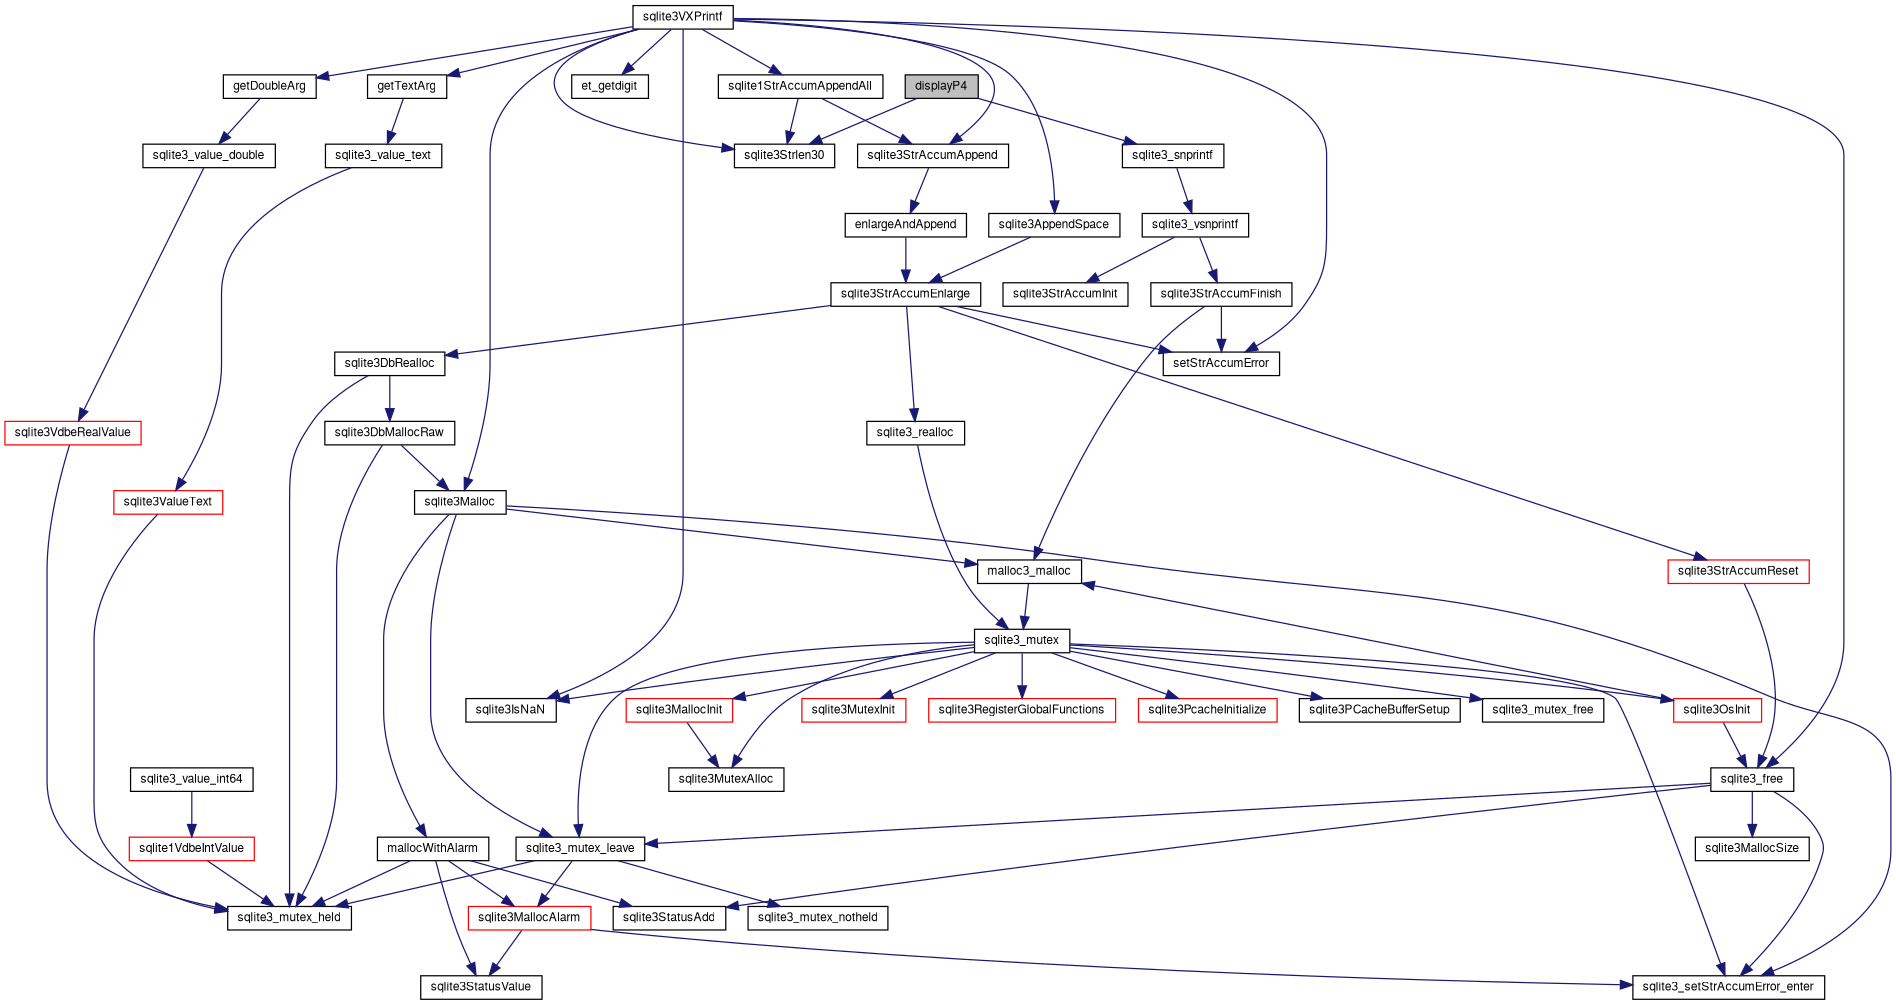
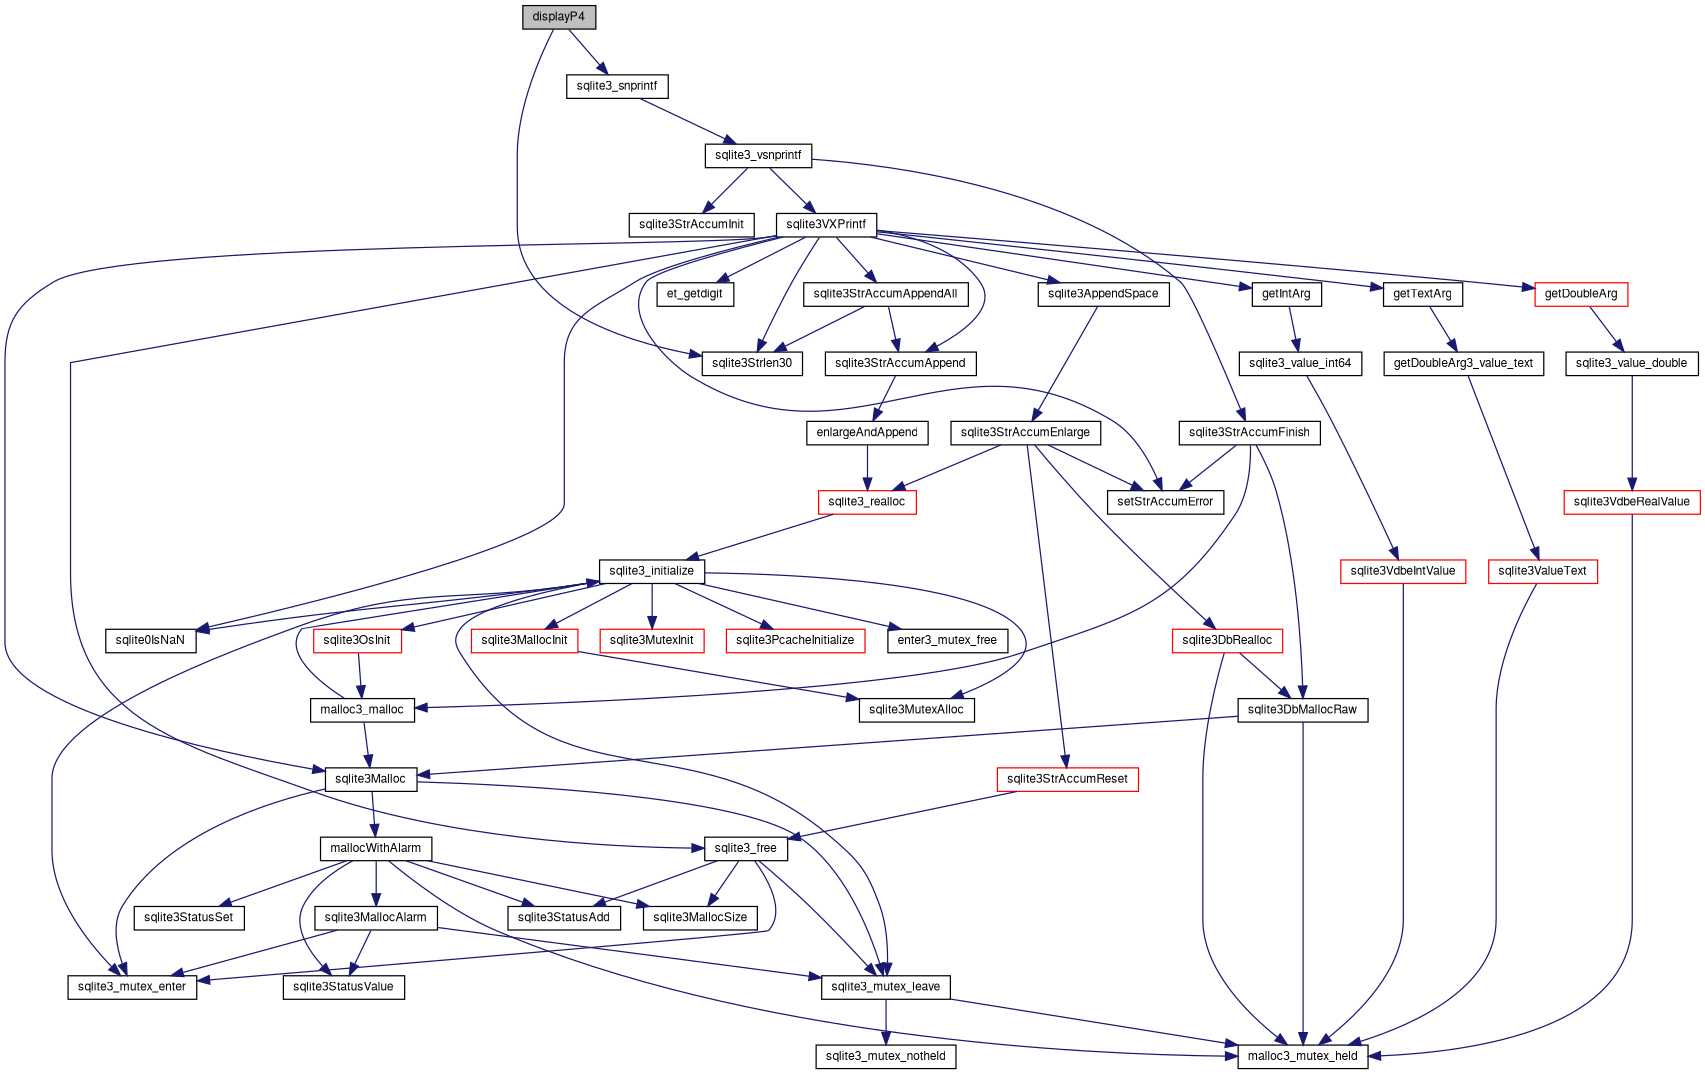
  digraph {
    rankdir=TB
    node [color=black fillcolor=white fontname=FreeSans fontsize=10 shape=record style=filled]
    edge [color=midnightblue fontname=FreeSans fontsize=10 labelfontname=FreeSans labelfontsize=10 style=solid]
    n1 [fillcolor=grey75 fontcolor=black height=0.2 label=displayP4 width=0.4]
    n2 [height=0.2 label=sqlite3_snprintf width=0.4]
    n3 [height=0.2 label=sqlite3Strlen30 width=0.4]
    n4 [height=0.2 label=sqlite3_vsnprintf width=0.4]
    n5 [height=0.2 label=sqlite3StrAccumInit width=0.4]
    n6 [height=0.2 label=sqlite3VXPrintf width=0.4]
    n7 [height=0.2 label=sqlite3StrAccumFinish width=0.4]
    n8 [height=0.2 label=sqlite3StrAccumAppend width=0.4]
    n9 [height=0.2 label=setStrAccumError width=0.4]
    n10 [height=0.2 label=sqlite3_free width=0.4]
    n11 [height=0.2 label=sqlite3Malloc width=0.4]
-   n12 [height=0.2 label=sqlite3IsNaN width=0.4]
-   n14 [height=0.2 label=getDoubleArg width=0.4]
+   n12 [height=0.2 label=sqlite0IsNaN width=0.4]
+   n13 [height=0.2 label=getIntArg width=0.4]
+   n14 [color=red height=0.2 label=getDoubleArg width=0.4]
    n15 [height=0.2 label=et_getdigit width=0.4]
    n16 [height=0.2 label=getTextArg width=0.4]
-   n17 [height=0.2 label=sqlite1StrAccumAppendAll width=0.4]
+   n17 [height=0.2 label=sqlite3StrAccumAppendAll width=0.4]
    n18 [height=0.2 label=sqlite3AppendSpace width=0.4]
    n19 [height=0.2 label=sqlite3DbMallocRaw width=0.4]
    n20 [height=0.2 label=malloc3_malloc width=0.4]
    n21 [height=0.2 label=enlargeAndAppend width=0.4]
-   n22 [height=0.2 label=sqlite3_setStrAccumError_enter width=0.4]
+   n22 [height=0.2 label=sqlite3_mutex_enter width=0.4]
    n23 [height=0.2 label=sqlite3StatusAdd width=0.4]
    n24 [height=0.2 label=sqlite3MallocSize width=0.4]
    n25 [height=0.2 label=sqlite3_mutex_leave width=0.4]
    n26 [height=0.2 label=mallocWithAlarm width=0.4]
    n27 [height=0.2 label=sqlite3_value_int64 width=0.4]
    n28 [height=0.2 label=sqlite3_value_double width=0.4]
-   n29 [height=0.2 label=sqlite3_value_text width=0.4]
+   n29 [height=0.2 label=getDoubleArg3_value_text width=0.4]
    n30 [height=0.2 label=sqlite3StrAccumEnlarge width=0.4]
    n31 [color=red height=0.2 label=sqlite3StrAccumReset width=0.4]
-   n32 [height=0.2 label=sqlite3DbRealloc width=0.4]
-   n33 [height=0.2 label=sqlite3_realloc width=0.4]
-   n34 [height=0.2 label=sqlite3_mutex_held width=0.4]
-   n35 [height=0.2 label=sqlite3_mutex width=0.4]
+   n32 [color=red height=0.2 label=sqlite3DbRealloc width=0.4]
+   n33 [color=red height=0.2 label=sqlite3_realloc width=0.4]
+   n34 [height=0.2 label=malloc3_mutex_held width=0.4]
+   n35 [height=0.2 label=sqlite3_initialize width=0.4]
    n36 [height=0.2 label=sqlite3_mutex_notheld width=0.4]
+   n37 [height=0.2 label=sqlite3StatusSet width=0.4]
    n38 [height=0.2 label=sqlite3StatusValue width=0.4]
-   n39 [color=red height=0.2 label=sqlite3MallocAlarm width=0.4]
+   n39 [height=0.2 label=sqlite3MallocAlarm width=0.4]
    n40 [color=red height=0.2 label=sqlite3MutexInit width=0.4]
    n41 [height=0.2 label=sqlite3MutexAlloc width=0.4]
    n42 [color=red height=0.2 label=sqlite3MallocInit width=0.4]
-   n43 [color=red height=0.2 label=sqlite3RegisterGlobalFunctions width=0.4]
    n44 [color=red height=0.2 label=sqlite3PcacheInitialize width=0.4]
    n45 [color=red height=0.2 label=sqlite3OsInit width=0.4]
-   n46 [height=0.2 label=sqlite3PCacheBufferSetup width=0.4]
-   n47 [height=0.2 label=sqlite3_mutex_free width=0.4]
-   n48 [color=red height=0.2 label=sqlite1VdbeIntValue width=0.4]
+   n47 [height=0.2 label=enter3_mutex_free width=0.4]
+   n48 [color=red height=0.2 label=sqlite3VdbeIntValue width=0.4]
    n49 [color=red height=0.2 label=sqlite3VdbeRealValue width=0.4]
    n50 [color=red height=0.2 label=sqlite3ValueText width=0.4]
    n1 -> n2
    n1 -> n3
    n2 -> n4
    n4 -> n5
+   n4 -> n6
    n4 -> n7
    n6 -> n3
    n6 -> n8
    n6 -> n9
    n6 -> n10
    n6 -> n11
    n6 -> n12
+   n6 -> n13
    n6 -> n14
    n6 -> n15
    n6 -> n16
    n6 -> n17
    n6 -> n18
    n7 -> n9
+   n7 -> n19
    n7 -> n20
    n8 -> n21
    n10 -> n22
    n10 -> n23
    n10 -> n24
    n10 -> n25
    n11 -> n22
    n11 -> n25
    n11 -> n26
+   n13 -> n27
    n14 -> n28
    n16 -> n29
    n17 -> n3
    n17 -> n8
    n18 -> n30
    n19 -> n11
    n19 -> n34
-   n11 -> n20
+   n20 -> n11
    n20 -> n35
-   n21 -> n30
+   n21 -> n33
    n25 -> n34
    n25 -> n36
    n26 -> n23
+   n26 -> n24
    n26 -> n34
+   n26 -> n37
    n26 -> n38
    n26 -> n39
    n27 -> n48
    n28 -> n49
    n29 -> n50
    n30 -> n9
    n30 -> n31
    n30 -> n32
    n30 -> n33
    n31 -> n10
    n32 -> n19
    n32 -> n34
    n33 -> n35
    n35 -> n12
    n35 -> n22
    n35 -> n25
    n35 -> n40
    n35 -> n41
    n35 -> n42
-   n35 -> n43
    n35 -> n44
    n35 -> n45
-   n35 -> n46
    n35 -> n47
    n39 -> n22
-   n25 -> n39
+   n39 -> n25
    n39 -> n38
    n42 -> n41
-   n45 -> n10
    n45 -> n20
    n48 -> n34
    n49 -> n34
    n50 -> n34
  }
